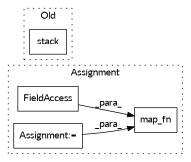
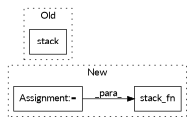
  digraph {
    fontname=Lato
    rankdir=LR
    node [a=32 fontname=Lato shape=box]
    edge [fontname=Lato]
-   n1 [l="7,1" label=map_fn s="7678,7831"]
-   n2 [a=22 l=14 label=FieldAccess s=7685]
+   n1 [l="7,1" label=stack_fn s="7678,7831"]
    n3 [a=7 l=2 label="Assignment:=" s=7665]
    n4 [l="6,1" label=stack s="7497,7516"]
    subgraph cluster_1 {
-     label=Assignment
+     label=New
      style=dotted
      n1
-     n2
      n3
    }
    subgraph cluster_2 {
      label=Old
      style=dotted
      n4
    }
-   n2 -> n1 [label=_para_]
    n3 -> n1 [label=_para_]
  }
